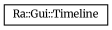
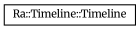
  digraph {
    rankdir=LR
    fontname=Merriweather
-   n1 [color=black fillcolor=white fontname=Merriweather fontsize=10 height=0.2 label="Ra::Gui::Timeline" shape=record style=filled width=0.4]
+   n1 [color=black fillcolor=white fontname=Merriweather fontsize=10 height=0.2 label="Ra::Timeline::Timeline" shape=record style=filled width=0.4]
  }
